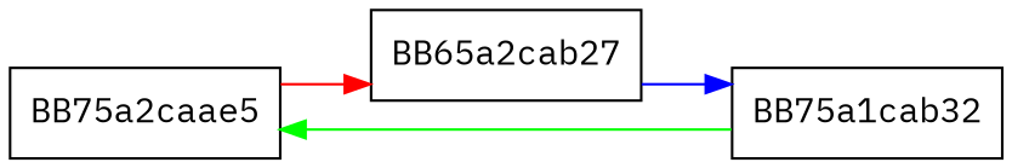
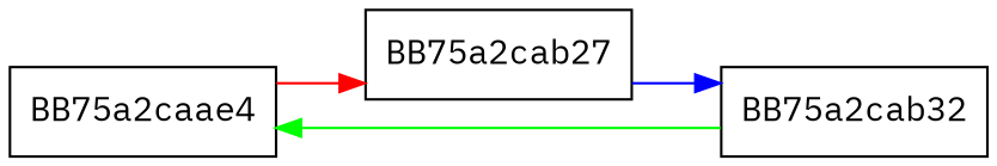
  digraph {
    fontname="IBM Plex Mono"
    rankdir=LR
    splines=ortho
    node [fontname="IBM Plex Mono" shape=box]
    edge [fontname="IBM Plex Mono"]
-   BB75a2caae4 [label=BB75a2caae5]
-   BB75a2cab27 [label=BB65a2cab27]
-   BB75a2cab32 [label=BB75a1cab32]
+   BB75a2caae4
+   BB75a2cab27
+   BB75a2cab32
    BB75a2caae4 -> BB75a2cab27 [color=red]
    BB75a2cab27 -> BB75a2cab32 [color=blue]
    BB75a2cab32 -> BB75a2caae4 [color=green]
  }
